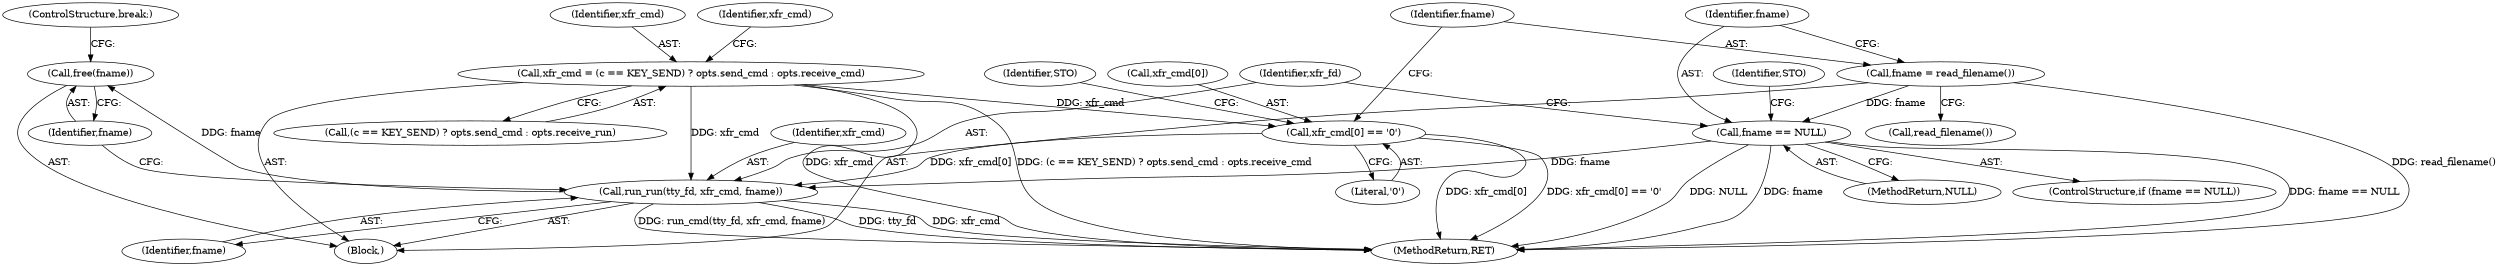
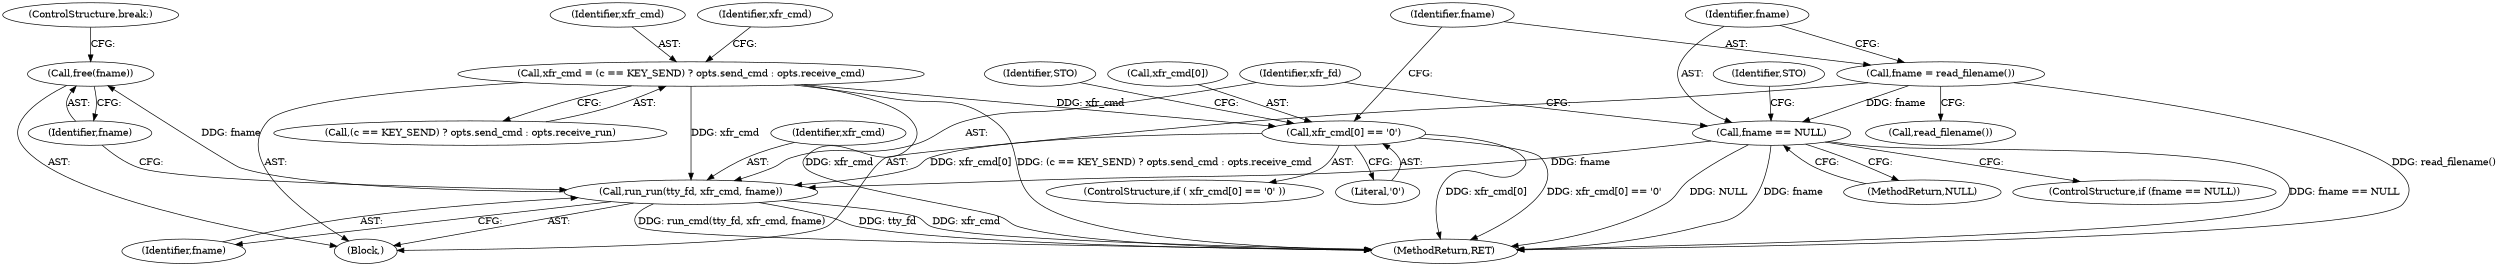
  digraph {
    n1 [label="(Call,free(fname))"]
    n2 [label="(Identifier,fname)"]
    n3 [label="(Block,)"]
    n4 [label="(Call,run_run(tty_fd, xfr_cmd, fname))"]
    n5 [label="(MethodReturn,RET)"]
    n6 [label="(Identifier,fname)"]
    n7 [label="(Call,xfr_cmd = (c == KEY_SEND) ? opts.send_cmd : opts.receive_cmd)"]
    n8 [label="(Call,xfr_cmd[0] == '\0')"]
    n9 [label="(Call,(c == KEY_SEND) ? opts.send_cmd : opts.receive_run)"]
    n10 [label="(Literal,'\0')"]
+   n11 [label="(ControlStructure,if ( xfr_cmd[0] == '\0' ))"]
    n12 [label="(Call,fname == NULL)"]
    n13 [label="(MethodReturn,NULL)"]
    n14 [label="(ControlStructure,if (fname == NULL))"]
    n15 [label="(Call,fname = read_filename())"]
    n16 [label="(Call,read_filename())"]
    n17 [label="(Identifier,xfr_cmd)"]
    n18 [label="(ControlStructure,break;)"]
    n19 [label="(Call,xfr_cmd[0])"]
    n20 [label="(Identifier,STO)"]
    n21 [label="(Identifier,fname)"]
    n22 [label="(Identifier,STO)"]
    n23 [label="(Identifier,xfr_cmd)"]
    n24 [label="(Identifier,fname)"]
    n25 [label="(Identifier,xfr_cmd)"]
    n26 [label="(Identifier,xfr_fd)"]
    n1 -> n2 [label="CFG: "]
    n1 -> n3 [label="AST: "]
    n2 -> n1 [label="AST: "]
    n2 -> n4 [label="CFG: "]
    n4 -> n1 [label="DDG: fname"]
    n4 -> n3 [label="AST: "]
    n4 -> n5 [label="DDG: tty_fd"]
    n4 -> n5 [label="DDG: xfr_cmd"]
    n4 -> n5 [label="DDG: run_cmd(tty_fd, xfr_cmd, fname)"]
    n4 -> n6 [label="CFG: "]
    n6 -> n4 [label="AST: "]
    n7 -> n3 [label="AST: "]
    n7 -> n4 [label="DDG: xfr_cmd"]
    n7 -> n5 [label="DDG: xfr_cmd"]
    n7 -> n5 [label="DDG: (c == KEY_SEND) ? opts.send_cmd : opts.receive_cmd"]
    n7 -> n8 [label="DDG: xfr_cmd"]
    n7 -> n9 [label="CFG: "]
    n8 -> n4 [label="DDG: xfr_cmd[0]"]
    n8 -> n5 [label="DDG: xfr_cmd[0] == '\0'"]
    n8 -> n5 [label="DDG: xfr_cmd[0]"]
    n8 -> n10 [label="CFG: "]
+   n8 -> n11 [label="AST: "]
    n9 -> n7 [label="AST: "]
    n10 -> n8 [label="AST: "]
    n12 -> n4 [label="DDG: fname"]
    n12 -> n5 [label="DDG: fname"]
    n12 -> n5 [label="DDG: fname == NULL"]
    n12 -> n5 [label="DDG: NULL"]
    n12 -> n13 [label="CFG: "]
-   n12 -> n14 [label="AST: "]
-   n13 -> n12 [label="AST: "]
+   n12 -> n14 [label="CFG: "]
+   n13 -> n12 [label="CFG: "]
    n15 -> n3 [label="AST: "]
    n15 -> n5 [label="DDG: read_filename()"]
    n15 -> n12 [label="DDG: fname"]
    n15 -> n16 [label="CFG: "]
    n17 -> n7 [label="CFG: "]
    n18 -> n1 [label="CFG: "]
    n19 -> n8 [label="AST: "]
    n20 -> n12 [label="CFG: "]
    n21 -> n8 [label="CFG: "]
    n21 -> n15 [label="AST: "]
    n22 -> n8 [label="CFG: "]
    n23 -> n7 [label="AST: "]
    n24 -> n12 [label="AST: "]
    n24 -> n15 [label="CFG: "]
    n25 -> n4 [label="AST: "]
    n26 -> n4 [label="AST: "]
    n26 -> n12 [label="CFG: "]
  }
